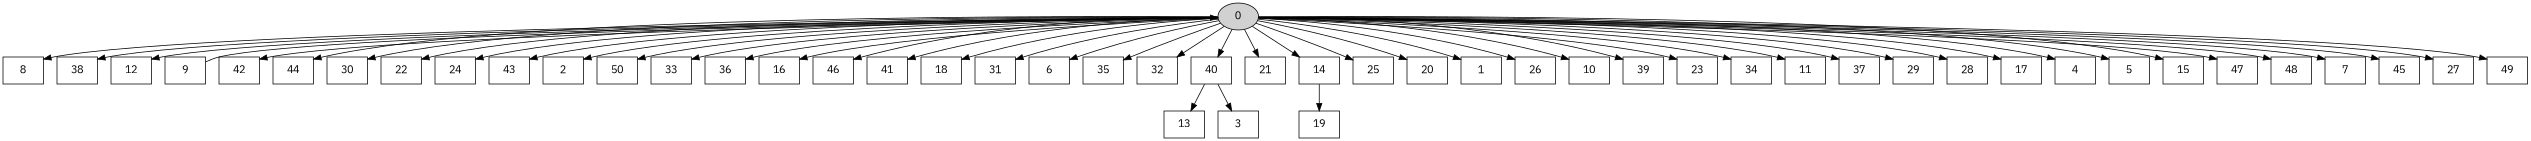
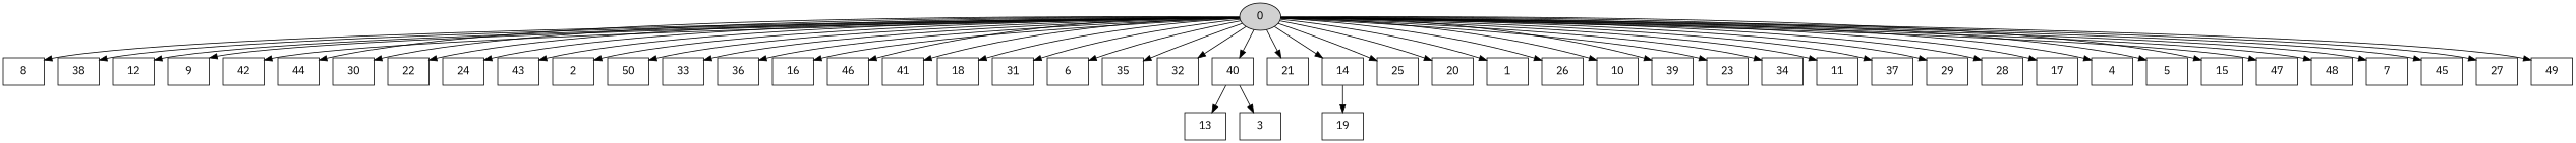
  digraph {
    fontname="IBM Plex Sans"
    node [fillcolor=white fontname="IBM Plex Sans" style=filled shape=box]
    edge [fontname="IBM Plex Sans"]
    0 [fillcolor=grey82 shape=""]
    n2 [label="8\n"]
    n3 [label="38\n"]
    n4 [label="12\n"]
    n5 [label="9\n"]
    n6 [label="42\n"]
    n7 [label="44\n"]
    n8 [label="30\n"]
    n9 [label="22\n"]
    n10 [label="24\n"]
    n11 [label="43\n"]
    n12 [label="2\n"]
    n13 [label="50\n"]
    n14 [label="33\n"]
    n15 [label="36\n"]
    n16 [label="16\n"]
    n17 [label="46\n"]
    n18 [label="41\n"]
    n19 [label="18\n"]
    n20 [label="31\n"]
    n21 [label="6\n"]
    n22 [label="35\n"]
    n23 [label="32\n"]
    n24 [label="40\n"]
    n25 [label="21\n"]
    n26 [label="14\n"]
    n27 [label="25\n"]
    n28 [label="20\n"]
    n29 [label="1\n"]
    n30 [label="26\n"]
    n31 [label="10\n"]
    n32 [label="39\n"]
    n33 [label="23\n"]
    n34 [label="34\n"]
    n35 [label="11\n"]
    n36 [label="37\n"]
    n37 [label="29\n"]
    n38 [label="28\n"]
    n39 [label="17\n"]
    n40 [label="4\n"]
    n41 [label="5\n"]
    n42 [label="15\n"]
    n43 [label="47\n"]
    n44 [label="48\n"]
    n45 [label="7\n"]
    n46 [label="45\n"]
    n47 [label="27\n"]
    n48 [label="49\n"]
    n49 [label="19\n"]
    n50 [label="13\n"]
    n51 [label="3\n"]
    0 -> n2
    0 -> n3
    0 -> n4
-   n5 -> 0
+   0 -> n5
    0 -> n6
    0 -> n7
    0 -> n8
    0 -> n9
    0 -> n10
    0 -> n11
    0 -> n12
    0 -> n13
    0 -> n14
    0 -> n15
    0 -> n16
    0 -> n17
    0 -> n18
    0 -> n19
    0 -> n20
    0 -> n21
    0 -> n22
    0 -> n23
    0 -> n24
    0 -> n25
    0 -> n26
    0 -> n27
    0 -> n28
    0 -> n29
    0 -> n30
    0 -> n31
    0 -> n32
    0 -> n33
    0 -> n34
    0 -> n35
    0 -> n36
    0 -> n37
    0 -> n38
    0 -> n39
    0 -> n40
    0 -> n41
    0 -> n42
    0 -> n43
    0 -> n44
    0 -> n45
    0 -> n46
    0 -> n47
    0 -> n48
    n24 -> n50
    n24 -> n51
    n26 -> n49
  }
